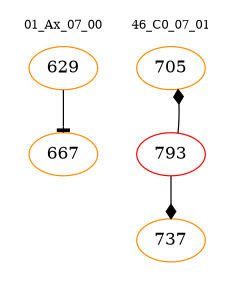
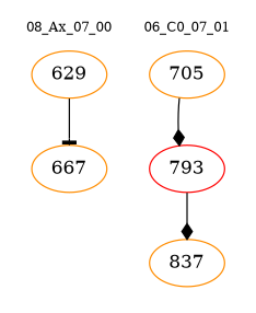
  digraph {
    node [color=darkorange]
    edge [arrowhead=diamond color=black]
    n1 [label=629]
    n2 [label=667]
    n3 [label=705]
    n4 [color=red label=793]
-   n5 [label=737]
+   n5 [label=837]
    subgraph cluster_1 {
      color=white
      fontsize=10
-     label="01_Ax_07_00"
+     label="08_Ax_07_00"
      n1
      n2
    }
    subgraph cluster_2 {
      color=white
      fontsize=10
-     label="46_C0_07_01"
+     label="06_C0_07_01"
      n3
      n4
      n5
    }
    n1 -> n2 [arrowhead=tee]
-   n4 -> n3
+   n3 -> n4
    n4 -> n5
  }
